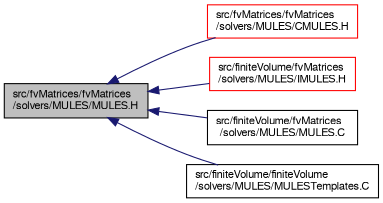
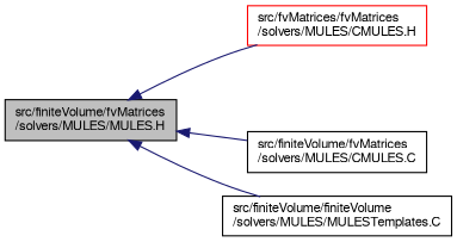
  digraph {
    rankdir=LR
    node [color=black fontname=FreeSans fontsize=10 shape=record]
    edge [color=midnightblue dir=back fontname=FreeSans fontsize=10 labelfontname=FreeSans labelfontsize=10 style=solid]
-   n1 [fillcolor=grey75 fontcolor=black height=0.2 label="src/fvMatrices/fvMatrices\l/solvers/MULES/MULES.H" style=filled width=0.4]
+   n1 [fillcolor=grey75 fontcolor=black height=0.2 label="src/finiteVolume/fvMatrices\l/solvers/MULES/MULES.H" style=filled width=0.4]
    n2 [color=red height=0.2 label="src/fvMatrices/fvMatrices\l/solvers/MULES/CMULES.H" width=0.4]
-   n3 [color=red height=0.2 label="src/finiteVolume/fvMatrices\l/solvers/MULES/IMULES.H" width=0.4]
-   n4 [height=0.2 label="src/finiteVolume/fvMatrices\l/solvers/MULES/MULES.C" width=0.4]
+   n4 [height=0.2 label="src/finiteVolume/fvMatrices\l/solvers/MULES/CMULES.C" width=0.4]
    n5 [height=0.2 label="src/finiteVolume/finiteVolume\l/solvers/MULES/MULESTemplates.C" width=0.4]
    n1 -> n2
-   n1 -> n3
    n1 -> n4
    n1 -> n5
  }
